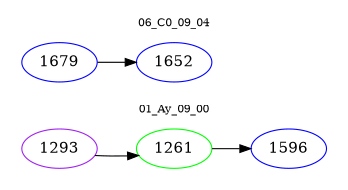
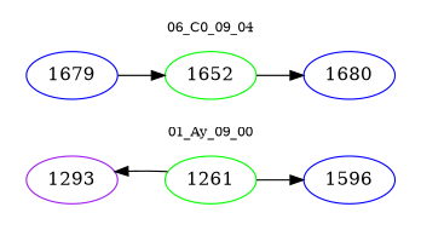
  digraph {
    fontname="DejaVu Serif"
    rankdir=LR
    node [color=blue fontname="DejaVu Serif"]
    edge [color=black fontname="DejaVu Serif"]
    n1 [color=purple label=1293]
    n2 [color=green label=1261]
    n3 [label=1596]
    n4 [label=1679]
-   n5 [label=1652]
+   n5 [color=green label=1652]
+   n6 [label=1680]
    subgraph cluster_1 {
      color=white
      fontsize=10
      label="01_Ay_09_00"
      n1
      n2
      n3
    }
    subgraph cluster_2 {
      color=white
      fontsize=10
      label="06_C0_09_04"
      n4
      n5
+     n6
    }
-   n1 -> n2
+   n2 -> n1
    n2 -> n3
    n4 -> n5
+   n5 -> n6
  }
